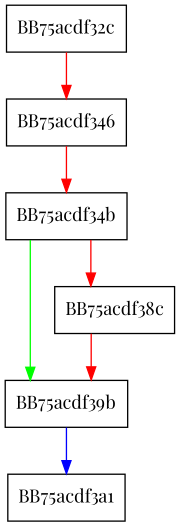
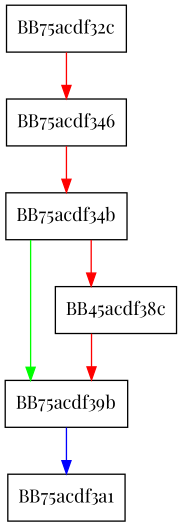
  digraph {
    fontname="Playfair Display"
    splines=ortho
    node [fontname="Playfair Display" shape=box]
    edge [color=red fontname="Playfair Display"]
    BB75acdf32c
    BB75acdf346
    BB75acdf34b
    n4 [label=BB75acdf3a1]
    BB75acdf39b
-   BB75acdf38c
+   BB75acdf38c [label=BB45acdf38c]
    BB75acdf32c -> BB75acdf346
    BB75acdf346 -> BB75acdf34b
    BB75acdf34b -> BB75acdf39b [color=green]
    BB75acdf34b -> BB75acdf38c
    BB75acdf39b -> n4 [color=blue]
    BB75acdf38c -> BB75acdf39b
  }
